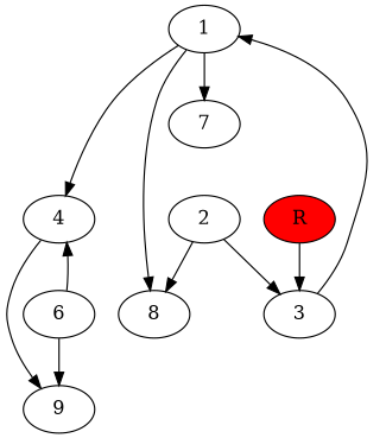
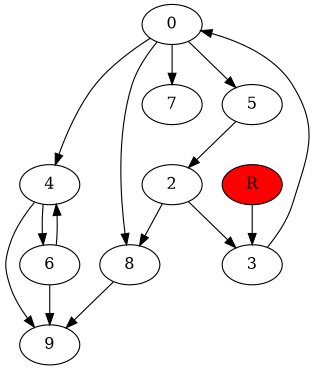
  digraph {
-   1
+   1 [label=0]
    4
+   5
    7
    8
    6
    9
    2
    3
    R [fillcolor="#ff0000" style=filled]
    1 -> 4
+   1 -> 5
    1 -> 7
    1 -> 8
+   4 -> 6
    4 -> 9
+   5 -> 2
+   8 -> 9
    6 -> 4
    6 -> 9
    2 -> 8
    2 -> 3
    3 -> 1
    R -> 3
  }
